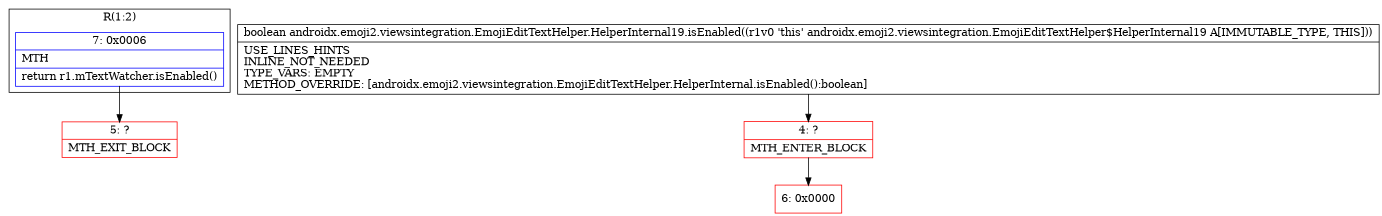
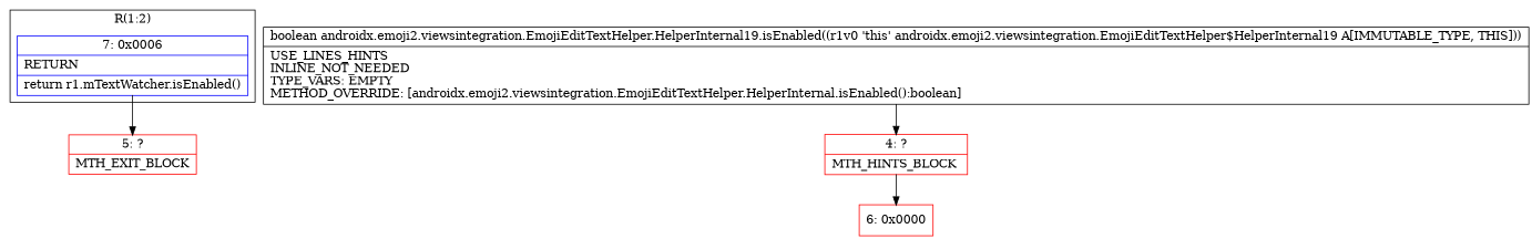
  digraph {
    node [color=red shape=record]
-   n1 [color=blue label="{7\:\ 0x0006|MTH\l|return r1.mTextWatcher.isEnabled()\l}"]
+   n1 [color=blue label="{7\:\ 0x0006|RETURN\l|return r1.mTextWatcher.isEnabled()\l}"]
    n2 [label="{5\:\ ?|MTH_EXIT_BLOCK\l}"]
-   n3 [label="{4\:\ ?|MTH_ENTER_BLOCK\l}"]
+   n3 [label="{4\:\ ?|MTH_HINTS_BLOCK\l}"]
    n4 [label="{6\:\ 0x0000}"]
    n5 [label="{boolean androidx.emoji2.viewsintegration.EmojiEditTextHelper.HelperInternal19.isEnabled((r1v0 'this' androidx.emoji2.viewsintegration.EmojiEditTextHelper$HelperInternal19 A[IMMUTABLE_TYPE, THIS]))  | USE_LINES_HINTS\lINLINE_NOT_NEEDED\lTYPE_VARS: EMPTY\lMETHOD_OVERRIDE: [androidx.emoji2.viewsintegration.EmojiEditTextHelper.HelperInternal.isEnabled():boolean]\l}" color=""]
    subgraph cluster_1 {
      label="R(1:2)"
      n1
    }
    n1 -> n2
    n3 -> n4
    n5 -> n3
  }
